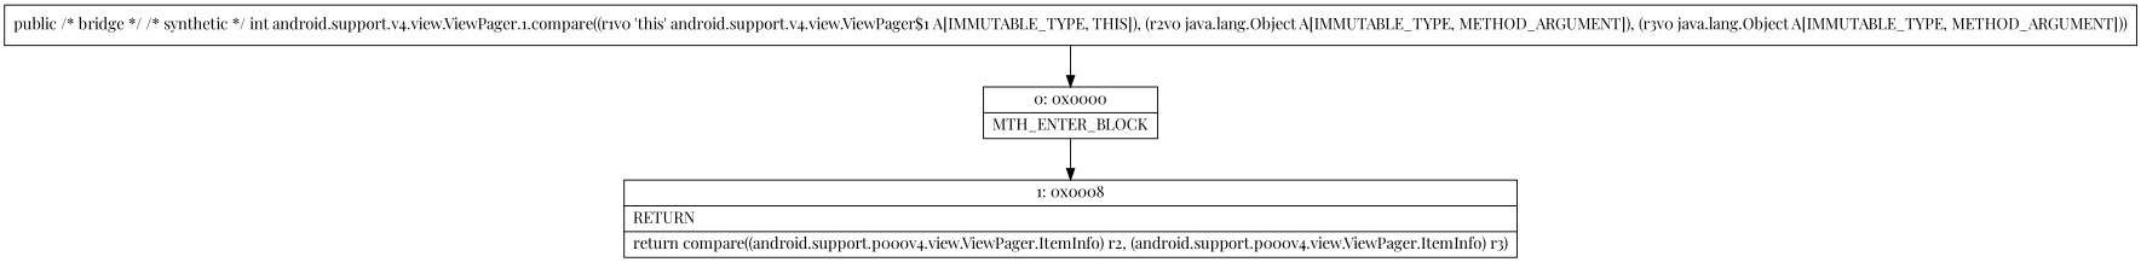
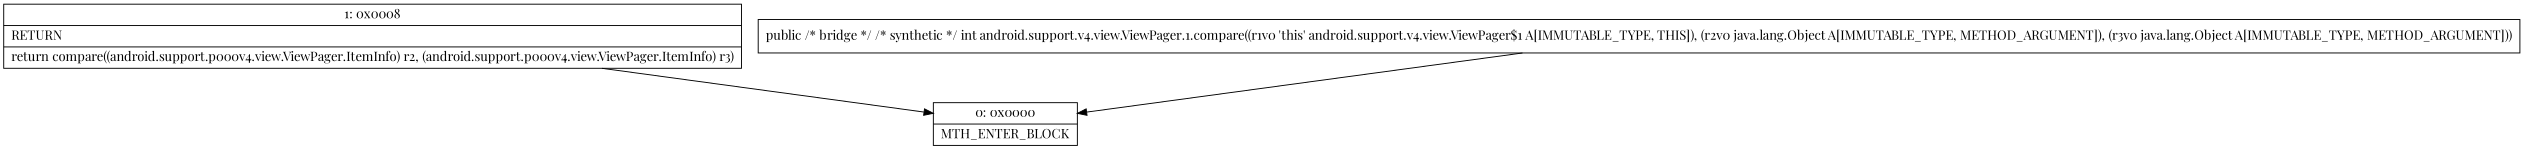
  digraph {
    fontname="Playfair Display"
    node [shape=record fontname="Playfair Display"]
    edge [fontname="Playfair Display"]
    n1 [label="{0\:\ 0x0000|MTH_ENTER_BLOCK\l}"]
    n2 [label="{1\:\ 0x0008|RETURN\l|return compare((android.support.p000v4.view.ViewPager.ItemInfo) r2, (android.support.p000v4.view.ViewPager.ItemInfo) r3)\l}"]
    n3 [label="{public \/* bridge *\/ \/* synthetic *\/ int android.support.v4.view.ViewPager.1.compare((r1v0 'this' android.support.v4.view.ViewPager$1 A[IMMUTABLE_TYPE, THIS]), (r2v0 java.lang.Object A[IMMUTABLE_TYPE, METHOD_ARGUMENT]), (r3v0 java.lang.Object A[IMMUTABLE_TYPE, METHOD_ARGUMENT])) }"]
-   n1 -> n2
+   n2 -> n1
    n3 -> n1
  }
